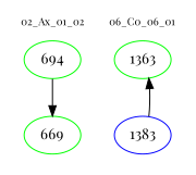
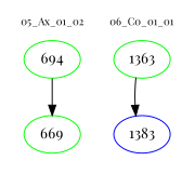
  digraph {
    fontname="Playfair Display"
    node [color=green fontname="Playfair Display"]
    edge [color=black fontname="Playfair Display"]
    n1 [label=694]
    n2 [label=669]
    n3 [label=1363]
    n4 [color=blue label=1383]
    subgraph cluster_1 {
      color=white
      fontsize=10
-     label="02_Ax_01_02"
+     label="05_Ax_01_02"
      n1
      n2
    }
    subgraph cluster_2 {
      color=white
      fontsize=10
-     label="06_C0_06_01"
+     label="06_C0_01_01"
      n3
      n4
    }
    n1 -> n2
-   n4 -> n3
+   n3 -> n4
  }
